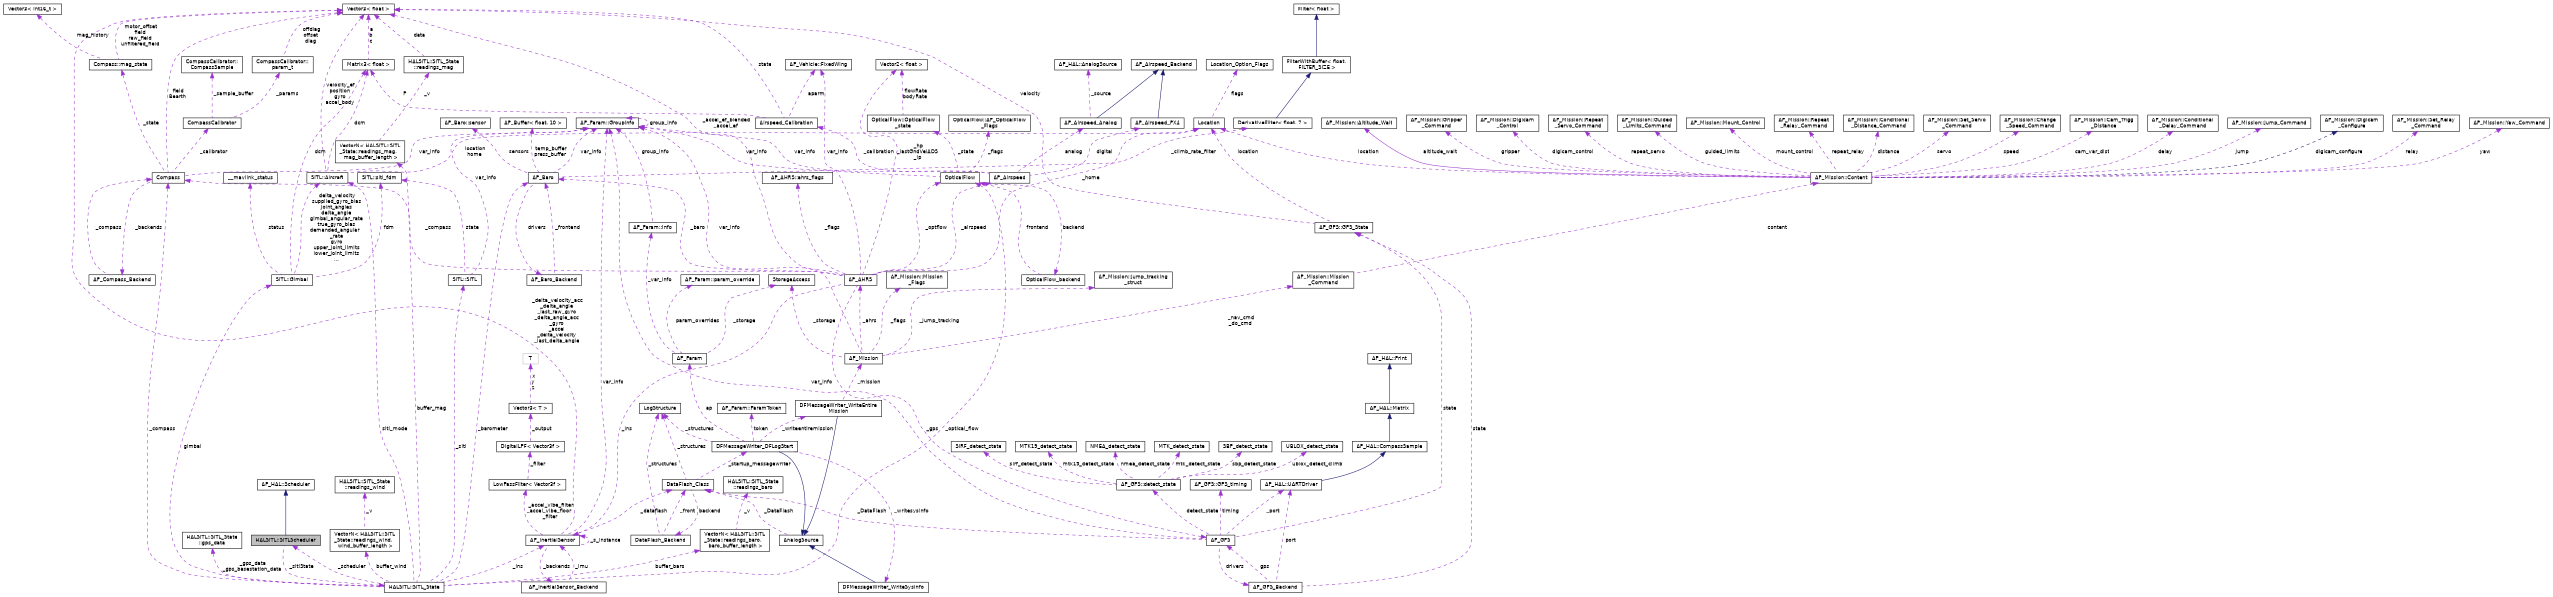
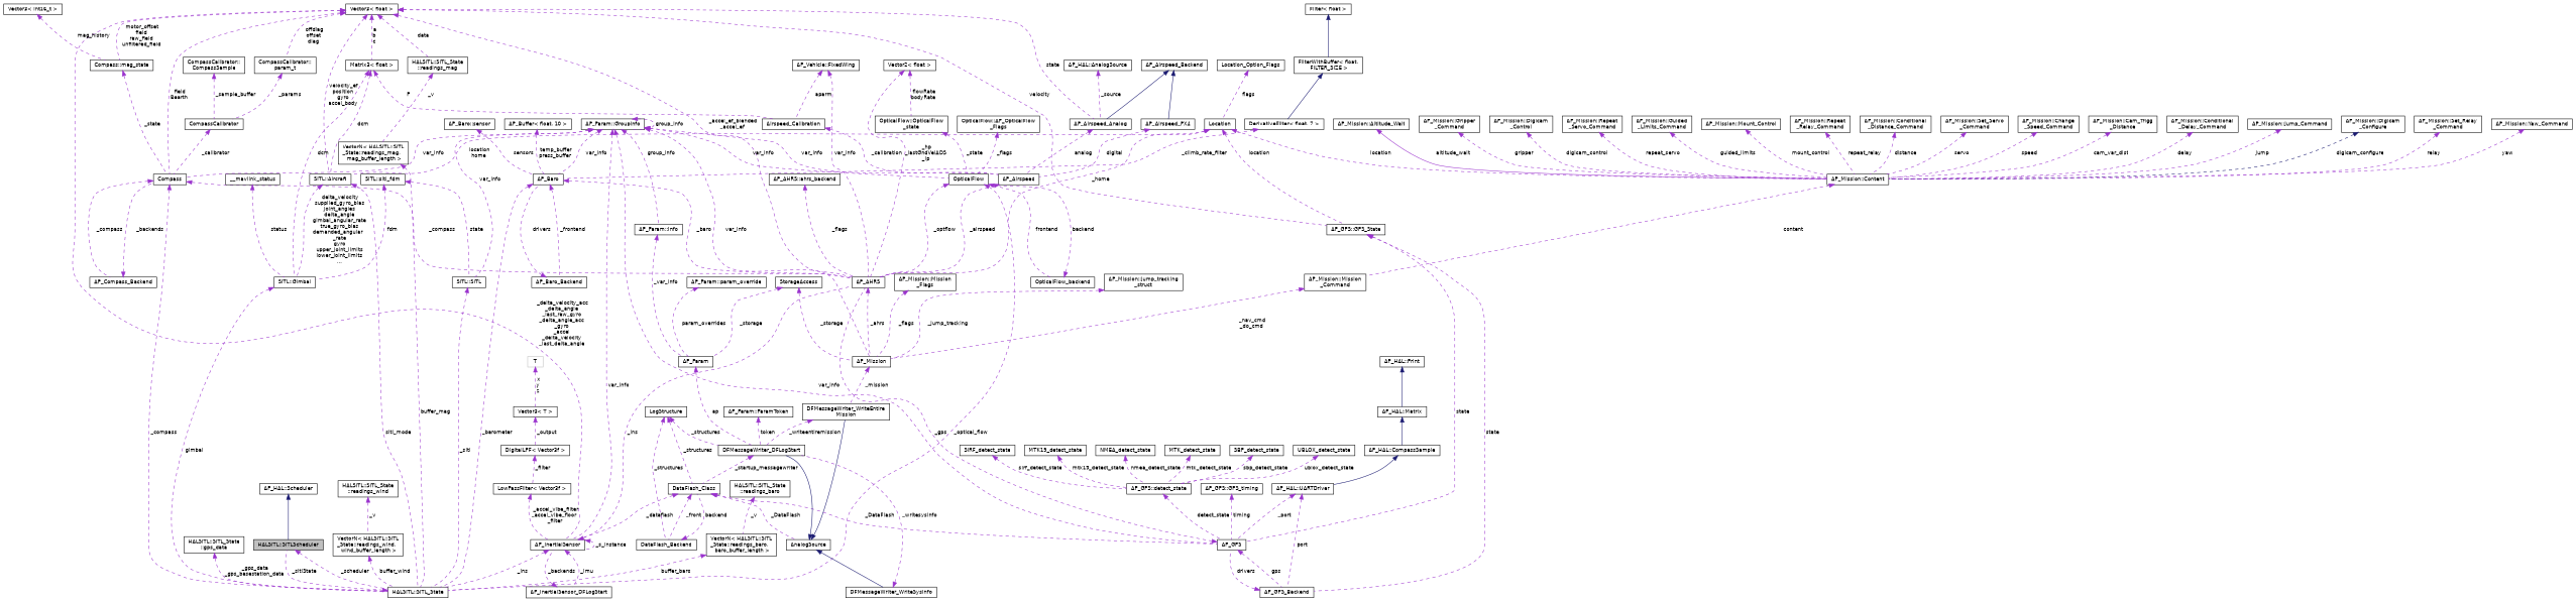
  digraph {
    node [color=black fillcolor=white fontname=Helvetica fontsize=10 shape=record style=filled]
    edge [color=darkorchid3 dir=back fontname=Helvetica fontsize=10 labelfontname=Helvetica labelfontsize=10 style=dashed]
    n1 [fillcolor=grey75 fontcolor=black height=0.2 label="HALSITL::SITLScheduler" width=0.4]
    n2 [height=0.2 label="HALSITL::SITL_State" width=0.4]
    n3 [height=0.2 label="AP_HAL::Scheduler" width=0.4]
    n4 [height=0.2 label="SITL::Gimbal" width=0.4]
    n5 [height=0.2 label="Matrix3\< float \>" width=0.4]
    n6 [height=0.2 label="SITL::Aircraft" width=0.4]
    n7 [height=0.2 label=Airspeed_Calibration width=0.4]
    n8 [height=0.2 label=AP_Airspeed width=0.4]
    n9 [height=0.2 label="Vector3\< float \>" width=0.4]
    n10 [height=0.2 label="HALSITL::SITL_State\l::readings_mag" width=0.4]
    n11 [height=0.2 label=AP_InertialSensor width=0.4]
    n12 [height=0.2 label=AP_AHRS width=0.4]
    n13 [height=0.2 label="AP_GPS::GPS_State" width=0.4]
    n14 [height=0.2 label=Compass width=0.4]
    n15 [height=0.2 label="CompassCalibrator::\lparam_t" width=0.4]
    n16 [height=0.2 label="Compass::mag_state" width=0.4]
    n17 [height=0.2 label="VectorN\< HALSITL::SITL\l_State::readings_mag,\l mag_buffer_length \>" width=0.4]
-   n18 [height=0.2 label=AP_InertialSensor_Backend width=0.4]
+   n18 [height=0.2 label=AP_InertialSensor_DFLogStart width=0.4]
    n19 [height=0.2 label=AP_Mission width=0.4]
    n20 [height=0.2 label=AP_GPS width=0.4]
    n21 [height=0.2 label=AP_GPS_Backend width=0.4]
    n22 [height=0.2 label=AP_Compass_Backend width=0.4]
    n23 [height=0.2 label=CompassCalibrator width=0.4]
    n24 [height=0.2 label=__mavlink_status width=0.4]
    n25 [height=0.2 label="SITL::sitl_fdm" width=0.4]
    n26 [height=0.2 label="SITL::SITL" width=0.4]
    n27 [height=0.2 label=Location width=0.4]
    n28 [height=0.2 label="AP_Mission::Content" width=0.4]
    n29 [height=0.2 label="AP_Mission::Mission\l_Command" width=0.4]
    n30 [height=0.2 label=Location_Option_Flags width=0.4]
    n31 [height=0.2 label="VectorN\< HALSITL::SITL\l_State::readings_baro,\l baro_buffer_length \>" width=0.4]
    n32 [height=0.2 label="HALSITL::SITL_State\l::readings_baro" width=0.4]
    n33 [height=0.2 label=AP_Baro width=0.4]
    n34 [height=0.2 label=AP_Baro_Backend width=0.4]
    n35 [height=0.2 label="AP_Baro::sensor" width=0.4]
    n36 [height=0.2 label="AP_Buffer\< float, 10 \>" width=0.4]
    n37 [height=0.2 label="DerivativeFilter\< float, 7 \>" width=0.4]
    n38 [height=0.2 label="FilterWithBuffer\< float,\l FILTER_SIZE \>" width=0.4]
    n39 [height=0.2 label="Filter\< float \>" width=0.4]
    n40 [height=0.2 label="AP_Param::GroupInfo" width=0.4]
    n41 [height=0.2 label=OpticalFlow width=0.4]
    n42 [height=0.2 label="AP_Param::Info" width=0.4]
    n43 [height=0.2 label=OpticalFlow_backend width=0.4]
    n44 [height=0.2 label="DFMessageWriter_WriteEntire\lMission" width=0.4]
    n45 [height=0.2 label=AP_Param width=0.4]
    n46 [height=0.2 label="OpticalFlow::OpticalFlow\l_state" width=0.4]
    n47 [height=0.2 label="Vector2\< float \>" width=0.4]
    n48 [height=0.2 label="OpticalFlow::AP_OpticalFlow\l_Flags" width=0.4]
    n49 [height=0.2 label="LowPassFilter\< Vector3f \>" width=0.4]
    n50 [height=0.2 label="DigitalLPF\< Vector3f \>" width=0.4]
    n51 [height=0.2 label="Vector3\< T \>" width=0.4]
    n52 [color=grey75 height=0.2 label=T width=0.4]
    n53 [height=0.2 label=DataFlash_Class width=0.4]
    n54 [height=0.2 label=DataFlash_Backend width=0.4]
    n55 [height=0.2 label=AnalogSource width=0.4]
    n56 [height=0.2 label=DFMessageWriter_DFLogStart width=0.4]
    n57 [height=0.2 label=DFMessageWriter_WriteSysInfo width=0.4]
    n58 [height=0.2 label=LogStructure width=0.4]
    n59 [height=0.2 label=StorageAccess width=0.4]
    n60 [height=0.2 label="AP_Mission::Guided\l_Limits_Command" width=0.4]
    n61 [height=0.2 label="AP_Mission::Mount_Control" width=0.4]
    n62 [height=0.2 label="AP_Mission::Repeat\l_Relay_Command" width=0.4]
    n63 [height=0.2 label="AP_Mission::Conditional\l_Distance_Command" width=0.4]
    n64 [height=0.2 label="AP_Mission::Set_Servo\l_Command" width=0.4]
    n65 [height=0.2 label="AP_Mission::Change\l_Speed_Command" width=0.4]
    n66 [height=0.2 label="AP_Mission::Cam_Trigg\l_Distance" width=0.4]
    n67 [height=0.2 label="AP_Mission::Conditional\l_Delay_Command" width=0.4]
    n68 [height=0.2 label="AP_Mission::Jump_Command" width=0.4]
    n69 [height=0.2 label="AP_Mission::Digicam\l_Configure" width=0.4]
    n70 [height=0.2 label="AP_Mission::Set_Relay\l_Command" width=0.4]
    n71 [height=0.2 label="AP_Mission::Yaw_Command" width=0.4]
    n72 [height=0.2 label="AP_Mission::Altitude_Wait" width=0.4]
    n73 [height=0.2 label="AP_Mission::Gripper\l_Command" width=0.4]
    n74 [height=0.2 label="AP_Mission::Digicam\l_Control" width=0.4]
    n75 [height=0.2 label="AP_Mission::Repeat\l_Servo_Command" width=0.4]
    n76 [height=0.2 label="AP_Mission::Mission\l_Flags" width=0.4]
-   n77 [height=0.2 label="AP_AHRS::ahrs_flags" width=0.4]
+   n77 [height=0.2 label="AP_AHRS::ahrs_backend" width=0.4]
    n78 [height=0.2 label=AP_Airspeed_Analog width=0.4]
    n79 [height=0.2 label=AP_Airspeed_Backend width=0.4]
    n80 [height=0.2 label=AP_Airspeed_PX4 width=0.4]
    n81 [height=0.2 label="AP_HAL::AnalogSource" width=0.4]
    n82 [height=0.2 label="AP_Vehicle::FixedWing" width=0.4]
    n83 [height=0.2 label="AP_GPS::detect_state" width=0.4]
    n84 [height=0.2 label=SBP_detect_state width=0.4]
    n85 [height=0.2 label=UBLOX_detect_state width=0.4]
    n86 [height=0.2 label=SIRF_detect_state width=0.4]
    n87 [height=0.2 label=MTK19_detect_state width=0.4]
    n88 [height=0.2 label=NMEA_detect_state width=0.4]
    n89 [height=0.2 label=MTK_detect_state width=0.4]
    n90 [height=0.2 label="AP_GPS::GPS_timing" width=0.4]
    n91 [height=0.2 label="AP_HAL::UARTDriver" width=0.4]
    n92 [height=0.2 label="AP_HAL::CompassSample" width=0.4]
    n93 [height=0.2 label="AP_HAL::Matrix" width=0.4]
    n94 [height=0.2 label="AP_HAL::Print" width=0.4]
    n95 [height=0.2 label="CompassCalibrator::\lCompassSample" width=0.4]
    n96 [height=0.2 label="Vector3\< int16_t \>" width=0.4]
    n97 [height=0.2 label="AP_Mission::jump_tracking\l_struct" width=0.4]
    n98 [height=0.2 label="AP_Param::ParamToken" width=0.4]
    n99 [height=0.2 label="AP_Param::param_override" width=0.4]
    n100 [height=0.2 label="HALSITL::SITL_State\l::gps_data" width=0.4]
    n101 [height=0.2 label="VectorN\< HALSITL::SITL\l_State::readings_wind,\l wind_buffer_length \>" width=0.4]
    n102 [height=0.2 label="HALSITL::SITL_State\l::readings_wind" width=0.4]
    n1 -> n2 [label=" _scheduler"]
    n2 -> n1 [label=" _sitlState"]
    n3 -> n1 [color=midnightblue style=solid]
    n4 -> n2 [label=" gimbal"]
    n5 -> n4 [label=" dcm"]
    n5 -> n6 [label=" dcm"]
    n5 -> n7 [label=" P"]
    n6 -> n2 [label=" sitl_model"]
    n6 -> n4 [label=" delta_velocity\nsupplied_gyro_bias\njoint_angles\ndelta_angle\ngimbal_angular_rate\ntrue_gyro_bias\ndemanded_angular\l_rate\ngyro\nupper_joint_limits\nlower_joint_limits\n..."]
    n7 -> n8 [label=" _calibration"]
    n8 -> n12 [label=" _airspeed"]
    n9 -> n5 [label=" a\nb\nc"]
    n9 -> n6 [label=" velocity_ef\nposition\ngyro\naccel_body"]
-   n9 -> n7 [label=" state"]
+   n9 -> n78 [label=" state"]
    n9 -> n10 [label=" data"]
    n9 -> n11 [label=" _delta_velocity_acc\n_delta_angle\n_last_raw_gyro\n_delta_angle_acc\n_gyro\n_accel\n_delta_velocity\n_last_delta_angle"]
    n9 -> n12 [label=" _accel_ef_blended\n_accel_ef"]
    n9 -> n13 [label=" velocity"]
    n9 -> n14 [label=" field\nBearth"]
    n9 -> n15 [label=" offdiag\noffset\ndiag"]
    n9 -> n16 [label=" motor_offset\nfield\nraw_field\nunfiltered_field"]
    n10 -> n17 [label=" _v"]
    n11 -> n2 [label=" _ins"]
    n11 -> n11 [label=" _s_instance"]
    n11 -> n12 [label=" _ins"]
    n11 -> n18 [label=" _imu"]
    n12 -> n19 [label=" _ahrs"]
    n13 -> n20 [label=" state"]
    n13 -> n21 [label=" state"]
    n14 -> n2 [label=" _compass"]
    n14 -> n12 [label=" _compass"]
    n14 -> n22 [label=" _compass"]
    n15 -> n23 [label=" _params"]
    n16 -> n14 [label=" _state"]
    n17 -> n2 [label=" buffer_mag"]
    n18 -> n11 [label=" _backends"]
    n19 -> n44 [label=" _mission"]
    n20 -> n12 [label=" _gps"]
    n20 -> n21 [label=" gps"]
    n21 -> n20 [label=" drivers"]
    n22 -> n14 [label=" _backends"]
    n23 -> n14 [label=" _calibrator"]
    n24 -> n4 [label=" status"]
    n25 -> n4 [label=" fdm"]
    n25 -> n26 [label=" state"]
    n26 -> n2 [label=" _sitl"]
    n27 -> n6 [label=" location\nhome"]
    n27 -> n12 [label=" _home"]
    n27 -> n13 [label=" location"]
    n27 -> n28 [label=" location"]
    n28 -> n29 [label=" content"]
    n29 -> n19 [label=" _nav_cmd\n_do_cmd"]
    n30 -> n27 [label=" flags"]
    n31 -> n2 [label=" buffer_baro"]
    n32 -> n31 [label=" _v"]
    n33 -> n2 [label=" _barometer"]
    n33 -> n12 [label=" _baro"]
    n33 -> n34 [label=" _frontend"]
    n34 -> n33 [label=" drivers"]
    n35 -> n33 [label=" sensors"]
    n36 -> n33 [label=" temp_buffer\npress_buffer"]
    n37 -> n33 [label=" _climb_rate_filter"]
    n38 -> n37 [color=midnightblue style=solid]
    n39 -> n38 [color=midnightblue style=solid]
    n40 -> n8 [label=" var_info"]
    n40 -> n11 [label=" var_info"]
    n40 -> n14 [label=" var_info"]
    n40 -> n19 [label=" var_info"]
    n40 -> n20 [label=" var_info"]
    n40 -> n26 [label=" var_info"]
    n40 -> n33 [label=" var_info"]
    n40 -> n40 [label=" group_info"]
    n40 -> n41 [label=" var_info"]
    n40 -> n42 [label=" group_info"]
    n41 -> n2 [label=" _optical_flow"]
    n41 -> n12 [label=" _optflow"]
    n41 -> n43 [label=" frontend"]
    n42 -> n45 [label=" _var_info"]
    n43 -> n41 [label=" backend"]
    n44 -> n56 [label=" _writeentiremission"]
    n45 -> n56 [label=" ap"]
    n46 -> n41 [label=" _state"]
    n47 -> n12 [label=" _hp\n_lastGndVelADS\n_lp"]
    n47 -> n46 [label=" flowRate\nbodyRate"]
    n48 -> n41 [label=" _flags"]
    n49 -> n11 [label=" _accel_vibe_filter\n_accel_vibe_floor\l_filter"]
    n50 -> n49 [label=" _filter"]
    n51 -> n50 [label=" _output"]
    n52 -> n51 [label=" x\ny\nz"]
    n53 -> n11 [label=" _dataflash"]
    n53 -> n20 [label=" _DataFlash"]
    n53 -> n54 [label=" _front"]
    n53 -> n55 [label=" _DataFlash"]
    n54 -> n53 [label=" backend"]
    n55 -> n44 [color=midnightblue style=solid]
    n55 -> n56 [color=midnightblue style=solid]
    n55 -> n57 [color=midnightblue style=solid]
    n56 -> n53 [label=" _startup_messagewriter"]
    n57 -> n56 [label=" _writesysinfo"]
    n58 -> n53 [label=" _structures"]
    n58 -> n54 [label=" _structures"]
    n58 -> n56 [label=" _structures"]
    n59 -> n19 [label=" _storage"]
    n59 -> n45 [label=" _storage"]
    n60 -> n28 [label=" guided_limits"]
    n61 -> n28 [label=" mount_control"]
    n62 -> n28 [label=" repeat_relay"]
    n63 -> n28 [label=" distance"]
    n64 -> n28 [label=" servo"]
    n65 -> n28 [label=" speed"]
    n66 -> n28 [label=" cam_var_dist"]
    n67 -> n28 [label=" delay"]
    n68 -> n28 [label=" jump"]
    n69 -> n28 [color=midnightblue label=" digicam_configure"]
    n70 -> n28 [label=" relay"]
    n71 -> n28 [label=" yaw"]
    n72 -> n28 [label=" altitude_wait" style=solid]
    n73 -> n28 [label=" gripper"]
    n74 -> n28 [label=" digicam_control"]
    n75 -> n28 [label=" repeat_servo"]
    n76 -> n19 [label=" _flags"]
    n77 -> n12 [label=" _flags"]
    n78 -> n8 [label=" analog"]
    n79 -> n78 [color=midnightblue style=solid]
    n79 -> n80 [color=midnightblue style=solid]
    n80 -> n8 [label=" digital"]
    n81 -> n78 [label=" _source"]
    n82 -> n7 [label=" aparm"]
    n82 -> n12 [label=" var_info"]
    n83 -> n20 [label=" detect_state"]
    n84 -> n83 [label=" sbp_detect_state"]
-   n85 -> n83 [label=" ublox_detect_climb"]
+   n85 -> n83 [label=" ublox_detect_state"]
    n86 -> n83 [label=" sirf_detect_state"]
    n87 -> n83 [label=" mtk19_detect_state"]
    n88 -> n83 [label=" nmea_detect_state"]
    n89 -> n83 [label=" mtk_detect_state"]
    n90 -> n20 [label=" timing"]
    n91 -> n20 [label=" _port"]
    n91 -> n21 [label=" port"]
    n92 -> n91 [color=midnightblue style=solid]
    n93 -> n92 [color=midnightblue style=solid]
    n94 -> n93 [color=midnightblue style=solid]
    n95 -> n23 [label=" _sample_buffer"]
    n96 -> n16 [label=" mag_history"]
    n97 -> n19 [label=" _jump_tracking"]
    n98 -> n56 [label=" token"]
    n99 -> n45 [label=" param_overrides"]
    n100 -> n2 [label=" _gps_data\n_gps_basestation_data"]
    n101 -> n2 [label=" buffer_wind"]
    n102 -> n101 [label=" _v"]
  }
